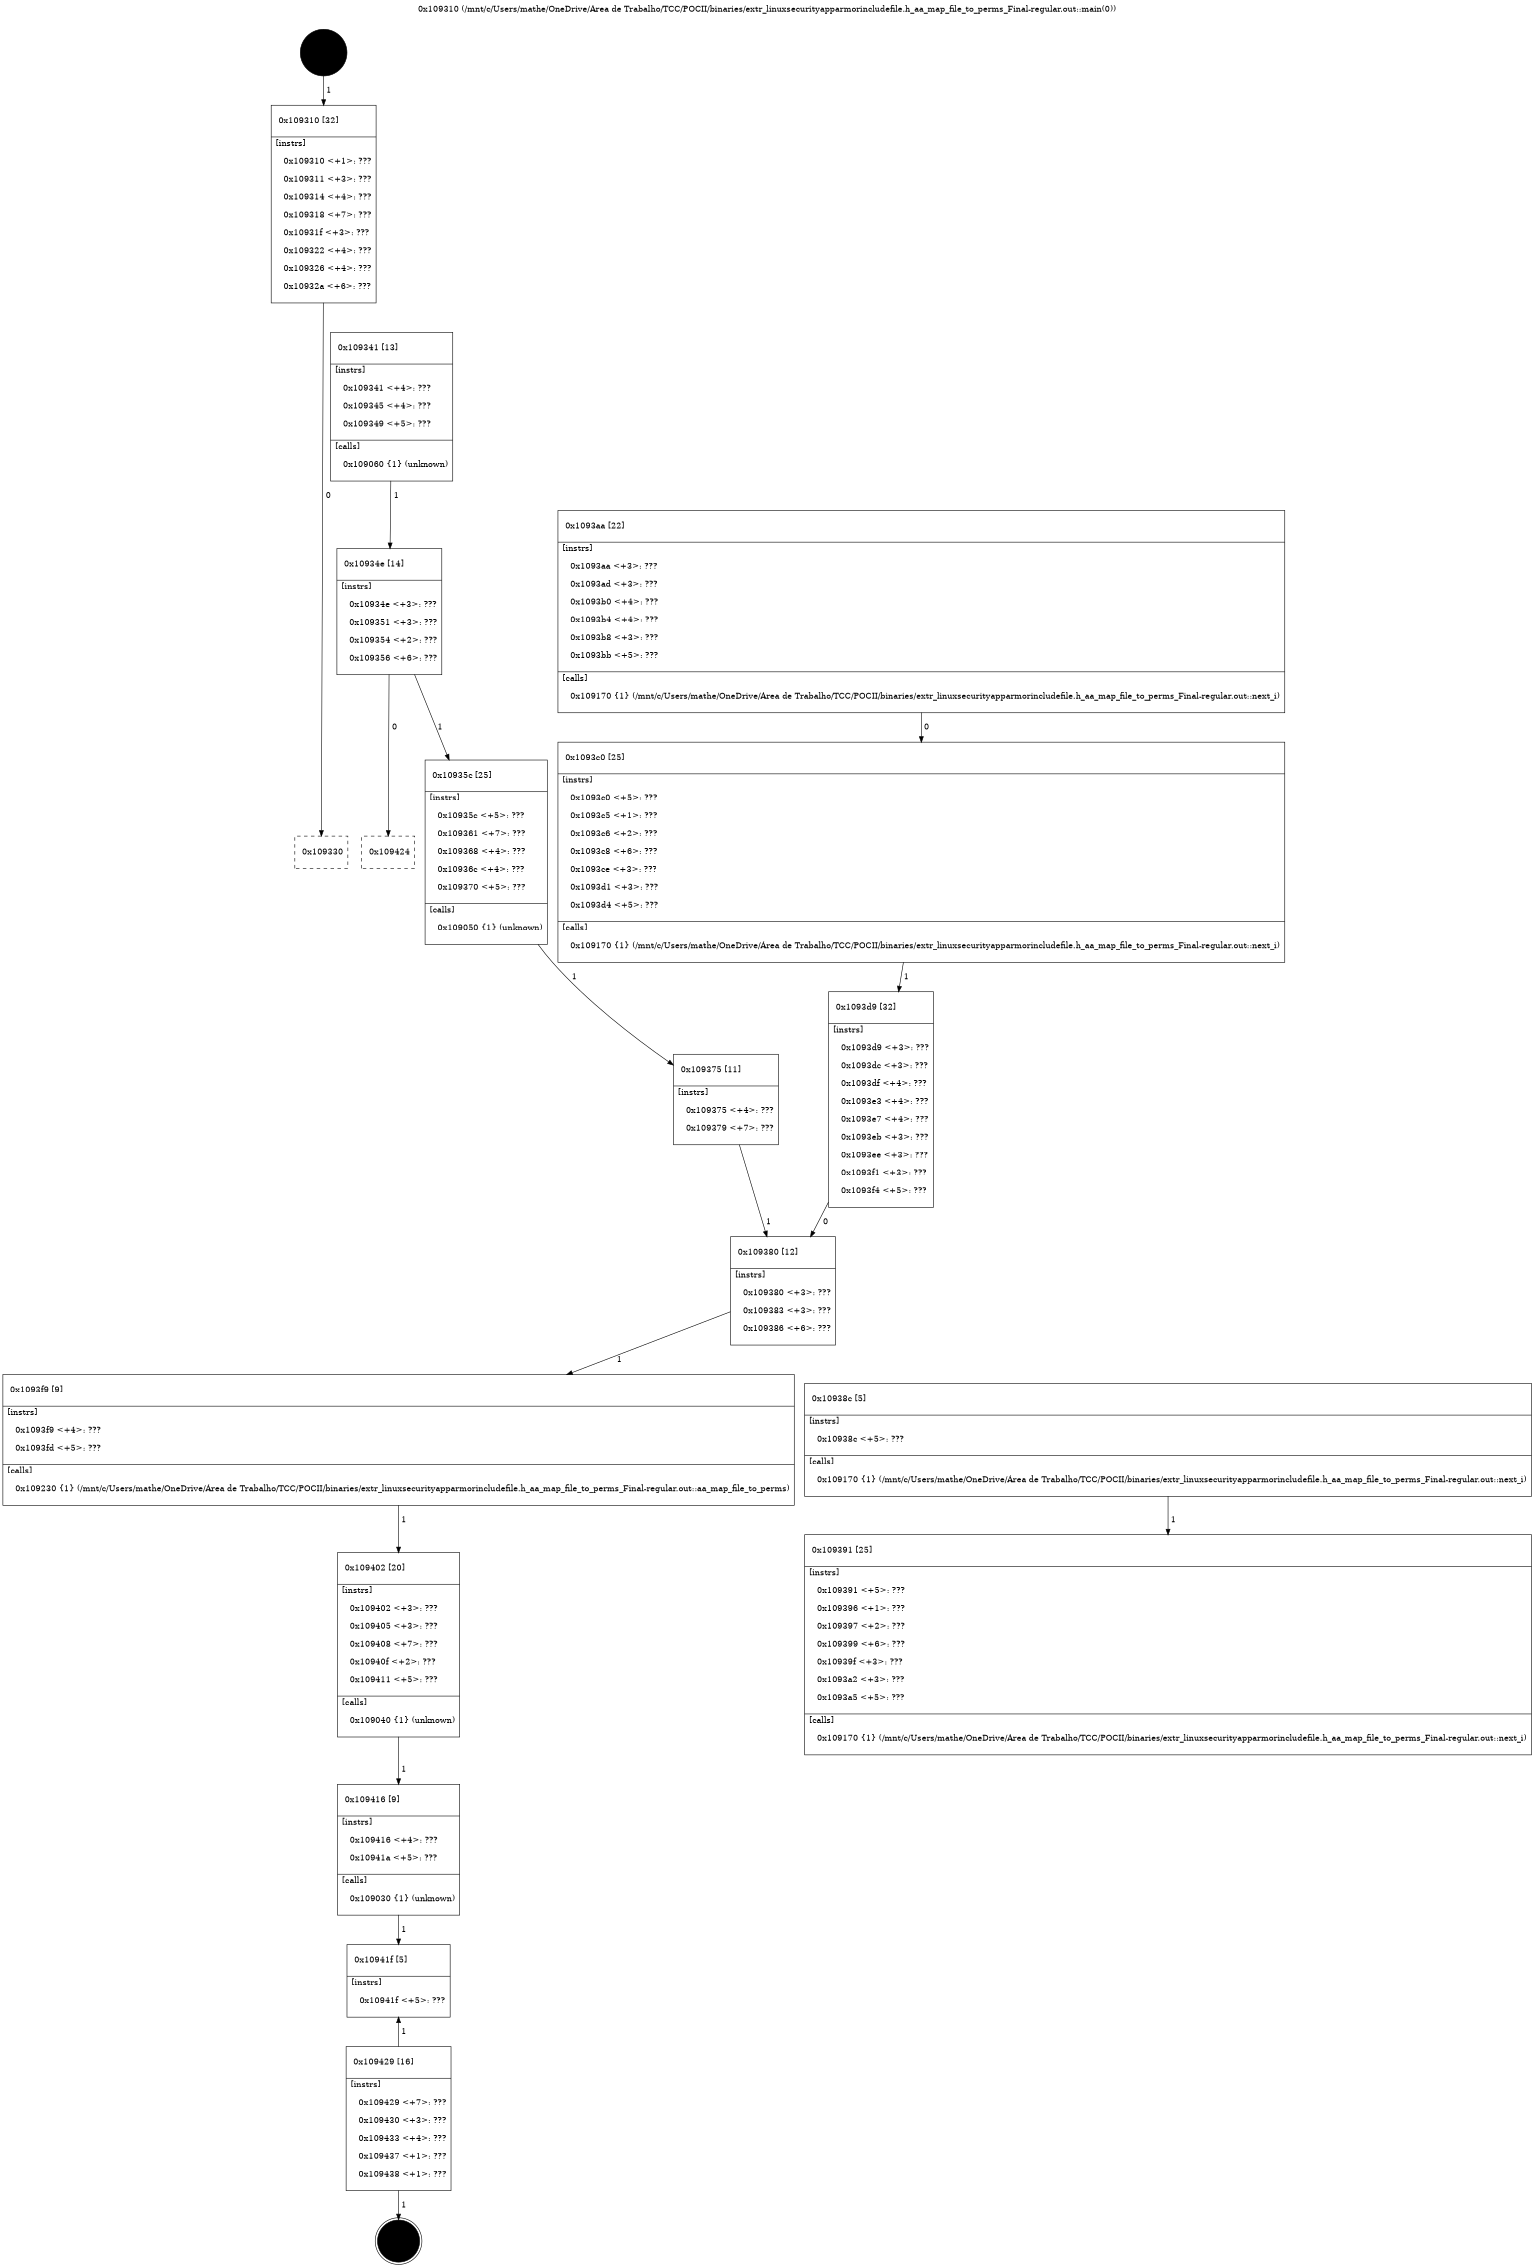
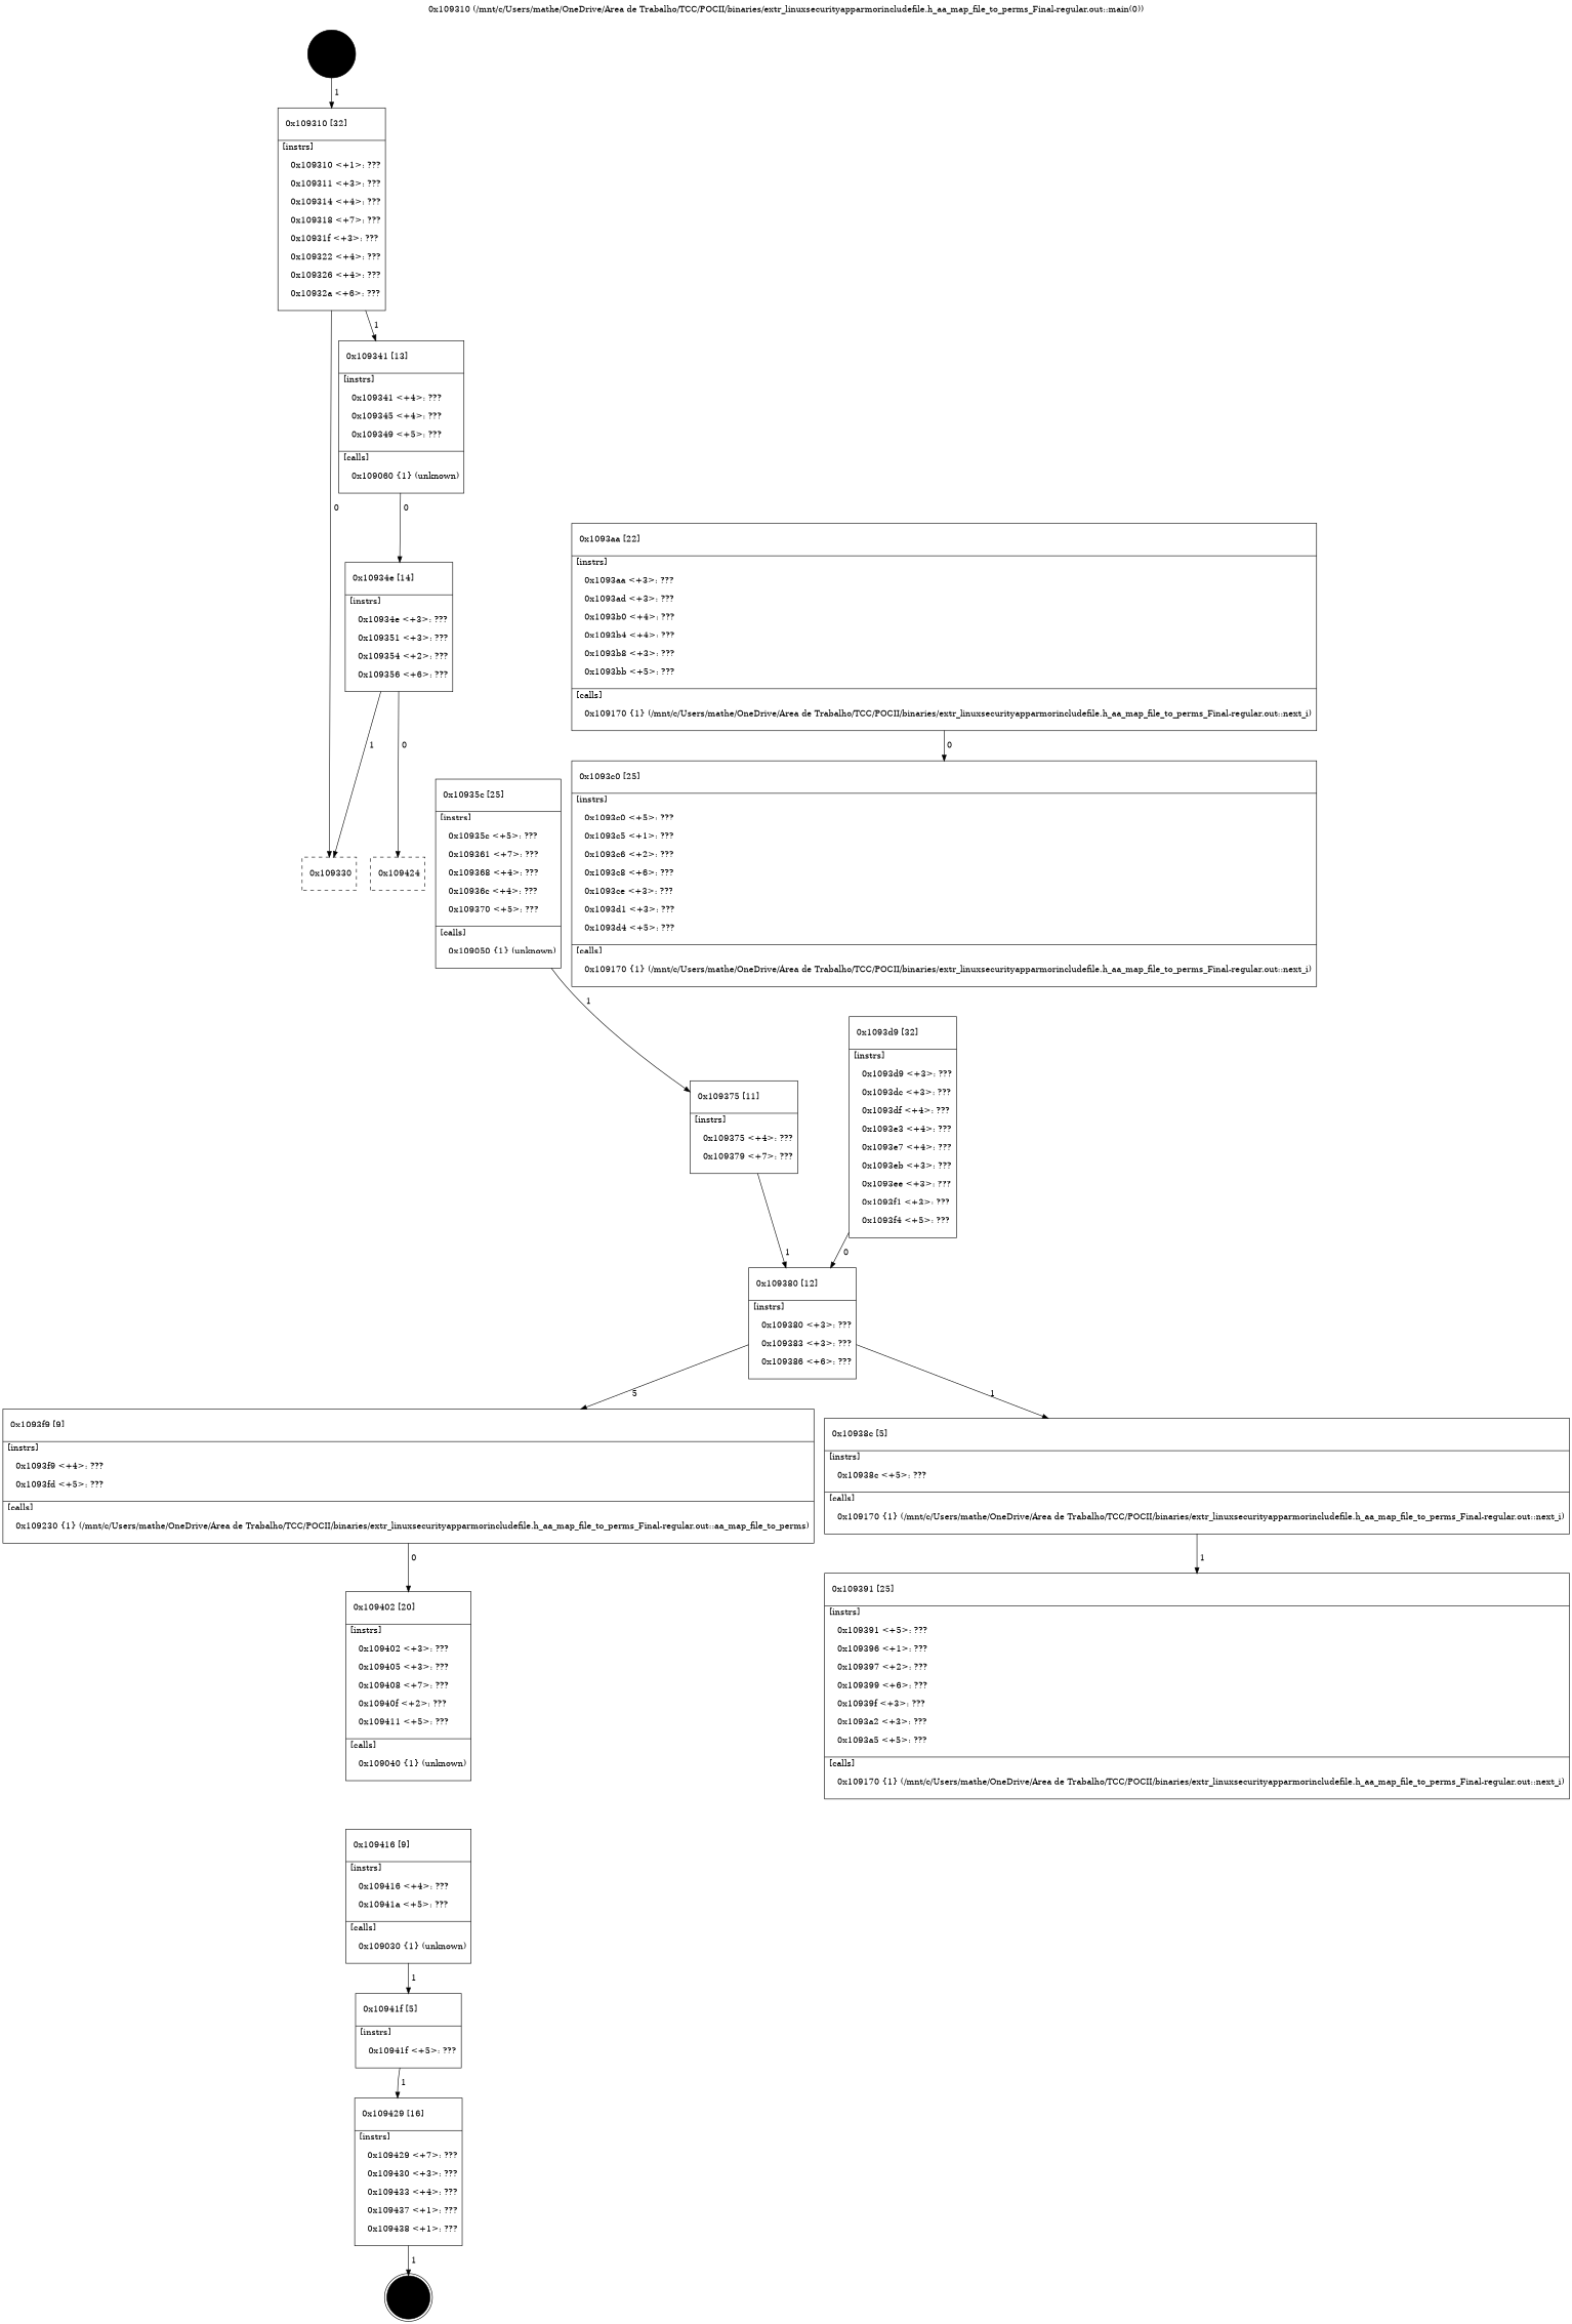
  digraph {
    label="0x109310 (/mnt/c/Users/mathe/OneDrive/Área de Trabalho/TCC/POCII/binaries/extr_linuxsecurityapparmorincludefile.h_aa_map_file_to_perms_Final-regular.out::main(0))"
    labelloc=t
    node [shape=record]
    Entry [fillcolor=black height=0.3 shape=circle style=filled width=0.3]
    n2 [label="{\n     0x109310 [32]\l\n     | [instrs]\l\n     &nbsp;&nbsp;0x109310 \<+1\>: ???\l\n     &nbsp;&nbsp;0x109311 \<+3\>: ???\l\n     &nbsp;&nbsp;0x109314 \<+4\>: ???\l\n     &nbsp;&nbsp;0x109318 \<+7\>: ???\l\n     &nbsp;&nbsp;0x10931f \<+3\>: ???\l\n     &nbsp;&nbsp;0x109322 \<+4\>: ???\l\n     &nbsp;&nbsp;0x109326 \<+4\>: ???\l\n     &nbsp;&nbsp;0x10932a \<+6\>: ???\l\n  }"]
    n3 [label="{\n     0x109341 [13]\l\n     | [instrs]\l\n     &nbsp;&nbsp;0x109341 \<+4\>: ???\l\n     &nbsp;&nbsp;0x109345 \<+4\>: ???\l\n     &nbsp;&nbsp;0x109349 \<+5\>: ???\l\n     | [calls]\l\n     &nbsp;&nbsp;0x109060 \{1\} (unknown)\l\n  }"]
    n4 [label="{\n     0x109330\l\n  }" style=dashed]
    n5 [label="{\n     0x10934e [14]\l\n     | [instrs]\l\n     &nbsp;&nbsp;0x10934e \<+3\>: ???\l\n     &nbsp;&nbsp;0x109351 \<+3\>: ???\l\n     &nbsp;&nbsp;0x109354 \<+2\>: ???\l\n     &nbsp;&nbsp;0x109356 \<+6\>: ???\l\n  }"]
    n6 [label="{\n     0x109424\l\n  }" style=dashed]
    n7 [label="{\n     0x10935c [25]\l\n     | [instrs]\l\n     &nbsp;&nbsp;0x10935c \<+5\>: ???\l\n     &nbsp;&nbsp;0x109361 \<+7\>: ???\l\n     &nbsp;&nbsp;0x109368 \<+4\>: ???\l\n     &nbsp;&nbsp;0x10936c \<+4\>: ???\l\n     &nbsp;&nbsp;0x109370 \<+5\>: ???\l\n     | [calls]\l\n     &nbsp;&nbsp;0x109050 \{1\} (unknown)\l\n  }"]
    n8 [label="{\n     0x109375 [11]\l\n     | [instrs]\l\n     &nbsp;&nbsp;0x109375 \<+4\>: ???\l\n     &nbsp;&nbsp;0x109379 \<+7\>: ???\l\n  }"]
    n9 [label="{\n     0x109380 [12]\l\n     | [instrs]\l\n     &nbsp;&nbsp;0x109380 \<+3\>: ???\l\n     &nbsp;&nbsp;0x109383 \<+3\>: ???\l\n     &nbsp;&nbsp;0x109386 \<+6\>: ???\l\n  }"]
    Exit [fillcolor=black height=0.3 peripheries=2 shape=circle style=filled width=0.3]
    n11 [label="{\n     0x1093f9 [9]\l\n     | [instrs]\l\n     &nbsp;&nbsp;0x1093f9 \<+4\>: ???\l\n     &nbsp;&nbsp;0x1093fd \<+5\>: ???\l\n     | [calls]\l\n     &nbsp;&nbsp;0x109230 \{1\} (/mnt/c/Users/mathe/OneDrive/Área de Trabalho/TCC/POCII/binaries/extr_linuxsecurityapparmorincludefile.h_aa_map_file_to_perms_Final-regular.out::aa_map_file_to_perms)\l\n  }"]
    n12 [label="{\n     0x10938c [5]\l\n     | [instrs]\l\n     &nbsp;&nbsp;0x10938c \<+5\>: ???\l\n     | [calls]\l\n     &nbsp;&nbsp;0x109170 \{1\} (/mnt/c/Users/mathe/OneDrive/Área de Trabalho/TCC/POCII/binaries/extr_linuxsecurityapparmorincludefile.h_aa_map_file_to_perms_Final-regular.out::next_i)\l\n  }"]
    n13 [label="{\n     0x109402 [20]\l\n     | [instrs]\l\n     &nbsp;&nbsp;0x109402 \<+3\>: ???\l\n     &nbsp;&nbsp;0x109405 \<+3\>: ???\l\n     &nbsp;&nbsp;0x109408 \<+7\>: ???\l\n     &nbsp;&nbsp;0x10940f \<+2\>: ???\l\n     &nbsp;&nbsp;0x109411 \<+5\>: ???\l\n     | [calls]\l\n     &nbsp;&nbsp;0x109040 \{1\} (unknown)\l\n  }"]
    n14 [label="{\n     0x109391 [25]\l\n     | [instrs]\l\n     &nbsp;&nbsp;0x109391 \<+5\>: ???\l\n     &nbsp;&nbsp;0x109396 \<+1\>: ???\l\n     &nbsp;&nbsp;0x109397 \<+2\>: ???\l\n     &nbsp;&nbsp;0x109399 \<+6\>: ???\l\n     &nbsp;&nbsp;0x10939f \<+3\>: ???\l\n     &nbsp;&nbsp;0x1093a2 \<+3\>: ???\l\n     &nbsp;&nbsp;0x1093a5 \<+5\>: ???\l\n     | [calls]\l\n     &nbsp;&nbsp;0x109170 \{1\} (/mnt/c/Users/mathe/OneDrive/Área de Trabalho/TCC/POCII/binaries/extr_linuxsecurityapparmorincludefile.h_aa_map_file_to_perms_Final-regular.out::next_i)\l\n  }"]
    n15 [label="{\n     0x109416 [9]\l\n     | [instrs]\l\n     &nbsp;&nbsp;0x109416 \<+4\>: ???\l\n     &nbsp;&nbsp;0x10941a \<+5\>: ???\l\n     | [calls]\l\n     &nbsp;&nbsp;0x109030 \{1\} (unknown)\l\n  }"]
    n16 [label="{\n     0x1093aa [22]\l\n     | [instrs]\l\n     &nbsp;&nbsp;0x1093aa \<+3\>: ???\l\n     &nbsp;&nbsp;0x1093ad \<+3\>: ???\l\n     &nbsp;&nbsp;0x1093b0 \<+4\>: ???\l\n     &nbsp;&nbsp;0x1093b4 \<+4\>: ???\l\n     &nbsp;&nbsp;0x1093b8 \<+3\>: ???\l\n     &nbsp;&nbsp;0x1093bb \<+5\>: ???\l\n     | [calls]\l\n     &nbsp;&nbsp;0x109170 \{1\} (/mnt/c/Users/mathe/OneDrive/Área de Trabalho/TCC/POCII/binaries/extr_linuxsecurityapparmorincludefile.h_aa_map_file_to_perms_Final-regular.out::next_i)\l\n  }"]
    n17 [label="{\n     0x1093c0 [25]\l\n     | [instrs]\l\n     &nbsp;&nbsp;0x1093c0 \<+5\>: ???\l\n     &nbsp;&nbsp;0x1093c5 \<+1\>: ???\l\n     &nbsp;&nbsp;0x1093c6 \<+2\>: ???\l\n     &nbsp;&nbsp;0x1093c8 \<+6\>: ???\l\n     &nbsp;&nbsp;0x1093ce \<+3\>: ???\l\n     &nbsp;&nbsp;0x1093d1 \<+3\>: ???\l\n     &nbsp;&nbsp;0x1093d4 \<+5\>: ???\l\n     | [calls]\l\n     &nbsp;&nbsp;0x109170 \{1\} (/mnt/c/Users/mathe/OneDrive/Área de Trabalho/TCC/POCII/binaries/extr_linuxsecurityapparmorincludefile.h_aa_map_file_to_perms_Final-regular.out::next_i)\l\n  }"]
    n18 [label="{\n     0x1093d9 [32]\l\n     | [instrs]\l\n     &nbsp;&nbsp;0x1093d9 \<+3\>: ???\l\n     &nbsp;&nbsp;0x1093dc \<+3\>: ???\l\n     &nbsp;&nbsp;0x1093df \<+4\>: ???\l\n     &nbsp;&nbsp;0x1093e3 \<+4\>: ???\l\n     &nbsp;&nbsp;0x1093e7 \<+4\>: ???\l\n     &nbsp;&nbsp;0x1093eb \<+3\>: ???\l\n     &nbsp;&nbsp;0x1093ee \<+3\>: ???\l\n     &nbsp;&nbsp;0x1093f1 \<+3\>: ???\l\n     &nbsp;&nbsp;0x1093f4 \<+5\>: ???\l\n  }"]
    n19 [label="{\n     0x10941f [5]\l\n     | [instrs]\l\n     &nbsp;&nbsp;0x10941f \<+5\>: ???\l\n  }"]
    n20 [label="{\n     0x109429 [16]\l\n     | [instrs]\l\n     &nbsp;&nbsp;0x109429 \<+7\>: ???\l\n     &nbsp;&nbsp;0x109430 \<+3\>: ???\l\n     &nbsp;&nbsp;0x109433 \<+4\>: ???\l\n     &nbsp;&nbsp;0x109437 \<+1\>: ???\l\n     &nbsp;&nbsp;0x109438 \<+1\>: ???\l\n  }"]
    Entry -> n2 [label=" 1"]
+   n2 -> n3 [label=" 1"]
    n2 -> n4 [label=" 0"]
-   n3 -> n5 [label=" 1"]
+   n3 -> n5 [label=" 0"]
    n5 -> n6 [label=" 0"]
-   n5 -> n7 [label=" 1"]
+   n5 -> n4 [label=" 1"]
    n7 -> n8 [label=" 1"]
    n8 -> n9 [label=" 1"]
-   n9 -> n11 [label=" 1"]
-   n11 -> n13 [label=" 1"]
+   n9 -> n11 [label=" 5"]
+   n9 -> n12 [label=" 1"]
+   n11 -> n13 [label=" 0"]
    n12 -> n14 [label=" 1"]
-   n13 -> n15 [label=" 1"]
    n15 -> n19 [label=" 1"]
    n16 -> n17 [label=" 0"]
-   n17 -> n18 [label=" 1"]
    n18 -> n9 [label=" 0"]
-   n20 -> n19 [label=" 1"]
+   n19 -> n20 [label=" 1"]
    n20 -> Exit [label=" 1"]
  }
